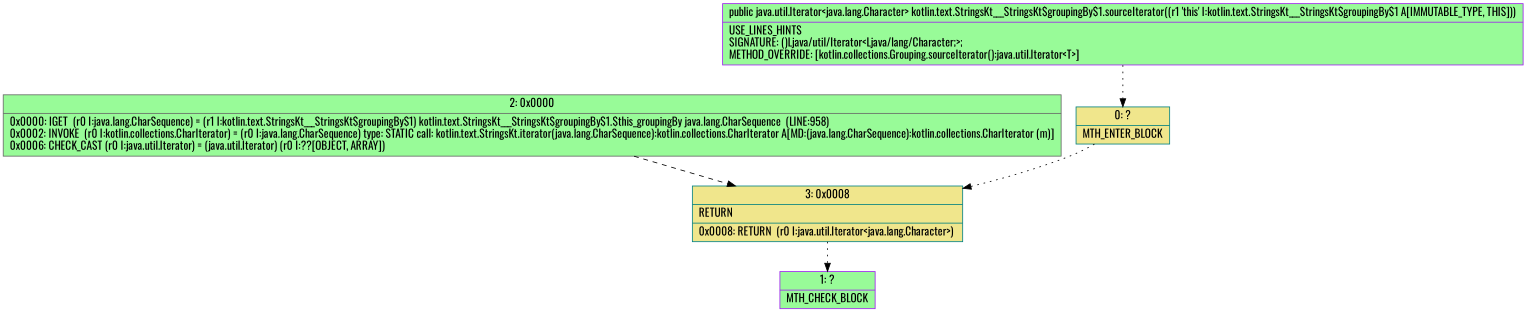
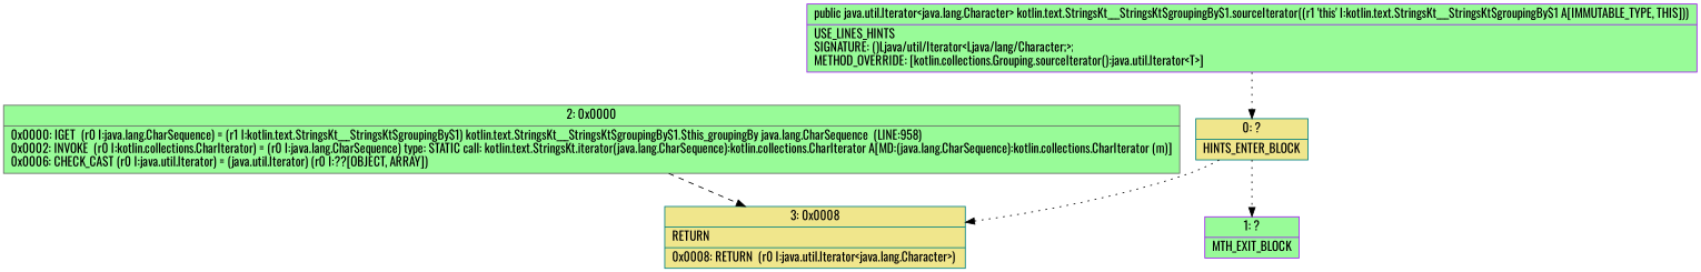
  digraph {
    fontname=Oswald
    node [color=teal fillcolor=palegreen fontname=Oswald shape=record style=filled]
    edge [fontname=Oswald style=dotted]
-   n1 [fillcolor=khaki label="{0\:\ ?|MTH_ENTER_BLOCK\l}"]
+   n1 [fillcolor=khaki label="{0\:\ ?|HINTS_ENTER_BLOCK\l}"]
    n2 [fillcolor=khaki label="{3\:\ 0x0008|RETURN\l|0x0008: RETURN  (r0 I:java.util.Iterator\<java.lang.Character\>) \l}"]
    n3 [color=gray40 label="{2\:\ 0x0000|0x0000: IGET  (r0 I:java.lang.CharSequence) = (r1 I:kotlin.text.StringsKt___StringsKt$groupingBy$1) kotlin.text.StringsKt___StringsKt$groupingBy$1.$this_groupingBy java.lang.CharSequence  (LINE:958)\l0x0002: INVOKE  (r0 I:kotlin.collections.CharIterator) = (r0 I:java.lang.CharSequence) type: STATIC call: kotlin.text.StringsKt.iterator(java.lang.CharSequence):kotlin.collections.CharIterator A[MD:(java.lang.CharSequence):kotlin.collections.CharIterator (m)]\l0x0006: CHECK_CAST (r0 I:java.util.Iterator) = (java.util.Iterator) (r0 I:??[OBJECT, ARRAY]) \l}"]
-   n4 [color=purple label="{1\:\ ?|MTH_CHECK_BLOCK\l}"]
+   n4 [color=purple label="{1\:\ ?|MTH_EXIT_BLOCK\l}"]
    n5 [color=purple label="{public java.util.Iterator\<java.lang.Character\> kotlin.text.StringsKt___StringsKt$groupingBy$1.sourceIterator((r1 'this' I:kotlin.text.StringsKt___StringsKt$groupingBy$1 A[IMMUTABLE_TYPE, THIS]))  | USE_LINES_HINTS\lSIGNATURE: ()Ljava\/util\/Iterator\<Ljava\/lang\/Character;\>;\lMETHOD_OVERRIDE: [kotlin.collections.Grouping.sourceIterator():java.util.Iterator\<T\>]\l}"]
    n1 -> n2
-   n2 -> n4
+   n1 -> n4
    n3 -> n2 [style=dashed]
    n5 -> n1
  }
